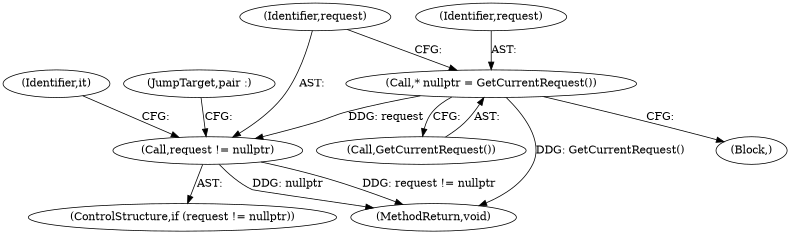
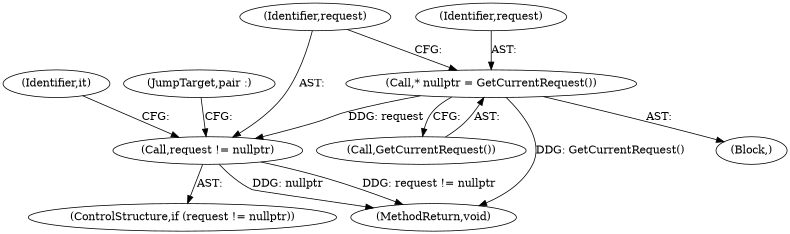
  digraph {
    n1 [label="(Call,* nullptr = GetCurrentRequest())"]
    n2 [label="(Call,request != nullptr)"]
    n3 [label="(MethodReturn,void)"]
    n4 [label="(Block,)"]
    n5 [label="(Call,GetCurrentRequest())"]
    n6 [label="(ControlStructure,if (request != nullptr))"]
    n7 [label="(Identifier,it)"]
    n8 [label="(JumpTarget,pair :)"]
    n9 [label="(Identifier,request)"]
    n10 [label="(Identifier,request)"]
    n1 -> n2 [label="DDG: request"]
    n1 -> n3 [label="DDG: GetCurrentRequest()"]
-   n1 -> n4 [label="CFG: "]
+   n1 -> n4 [label="AST: "]
    n1 -> n5 [label="CFG: "]
    n2 -> n3 [label="DDG: request != nullptr"]
    n2 -> n3 [label="DDG: nullptr"]
    n2 -> n6 [label="AST: "]
    n5 -> n1 [label="AST: "]
    n7 -> n2 [label="CFG: "]
    n8 -> n2 [label="CFG: "]
    n9 -> n1 [label="AST: "]
    n10 -> n1 [label="CFG: "]
    n10 -> n2 [label="AST: "]
  }
